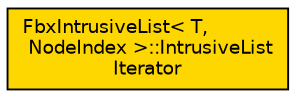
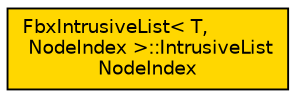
  digraph {
    rankdir=TB
-   n1 [color=black fillcolor=gold fontname=Helvetica fontsize=10 height=0.2 label="FbxIntrusiveList\< T,\l NodeIndex \>::IntrusiveList\lIterator" shape=record style=filled width=0.4]
+   n1 [color=black fillcolor=gold fontname=Helvetica fontsize=10 height=0.2 label="FbxIntrusiveList\< T,\l NodeIndex \>::IntrusiveList\lNodeIndex" shape=record style=filled width=0.4]
  }
